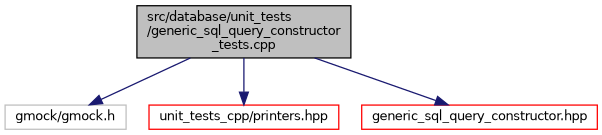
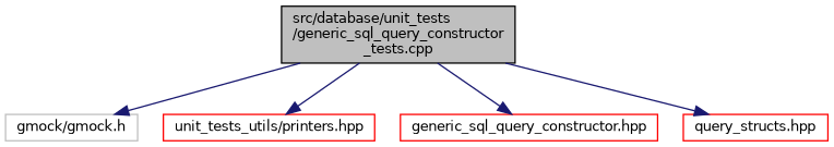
  digraph {
    node [color=red fillcolor=white fontname=Helvetica fontsize=10 shape=record style=filled]
    edge [color=midnightblue fontname=Helvetica fontsize=10 labelfontname=Helvetica labelfontsize=10 style=solid]
    n1 [color=black fillcolor=grey75 fontcolor=black height=0.2 label="src/database/unit_tests\l/generic_sql_query_constructor\l_tests.cpp" width=0.4]
    n2 [color=grey75 height=0.2 label="gmock/gmock.h" width=0.4]
-   n3 [height=0.2 label="unit_tests_cpp/printers.hpp" width=0.4]
+   n3 [height=0.2 label="unit_tests_utils/printers.hpp" width=0.4]
    n4 [height=0.2 label="generic_sql_query_constructor.hpp" width=0.4]
+   n5 [height=0.2 label="query_structs.hpp" width=0.4]
    n1 -> n2
    n1 -> n3
    n1 -> n4
+   n1 -> n5
  }
